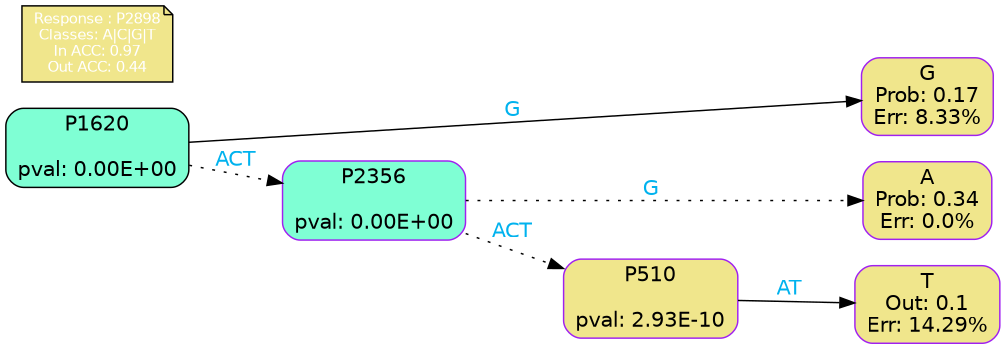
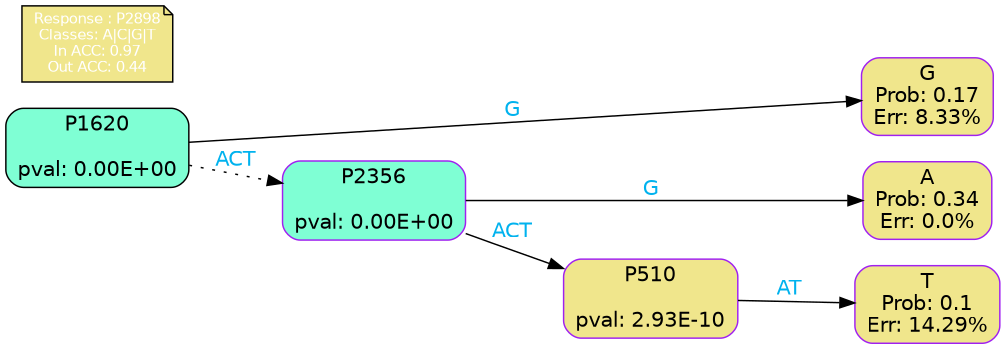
  digraph {
    rankdir=LR
    ranksep=equally
    splines=polylines
    node [color=purple fillcolor=khaki fontname=helvetica shape=box style="filled, rounded"]
    edge [fontcolor=deepskyblue2 fontname=helvetica style=dotted]
-   n1 [label="T\nOut: 0.1\nErr: 14.29%"]
+   n1 [label="T\nProb: 0.1\nErr: 14.29%"]
    n2 [label="A\nProb: 0.34\nErr: 0.0%"]
    n3 [label="G\nProb: 0.17\nErr: 8.33%"]
    n4 [align=left color=black fontcolor=white fontsize=10 label="Response : P2898\nClasses: A|C|G|T\nIn ACC: 0.97\nOut ACC: 0.44\n" shape=note style=filled]
    n5 [color=black fillcolor=aquamarine label="P1620\n\npval: 0.00E+00"]
    n6 [fillcolor=aquamarine label="P2356\n\npval: 0.00E+00"]
    n7 [label="P510\n\npval: 2.93E-10"]
    subgraph sub_1 {
      rank=same
      n1
      n2
      n3
    }
    subgraph sub_2 {
      rank=same
      n4
      n5
    }
    n5 -> n3 [label=G style=solid]
    n5 -> n6 [label=ACT]
-   n6 -> n2 [label=G]
-   n6 -> n7 [label=ACT]
+   n6 -> n2 [label=G style=solid]
+   n6 -> n7 [label=ACT style=solid]
    n7 -> n1 [label=AT style=solid]
  }
